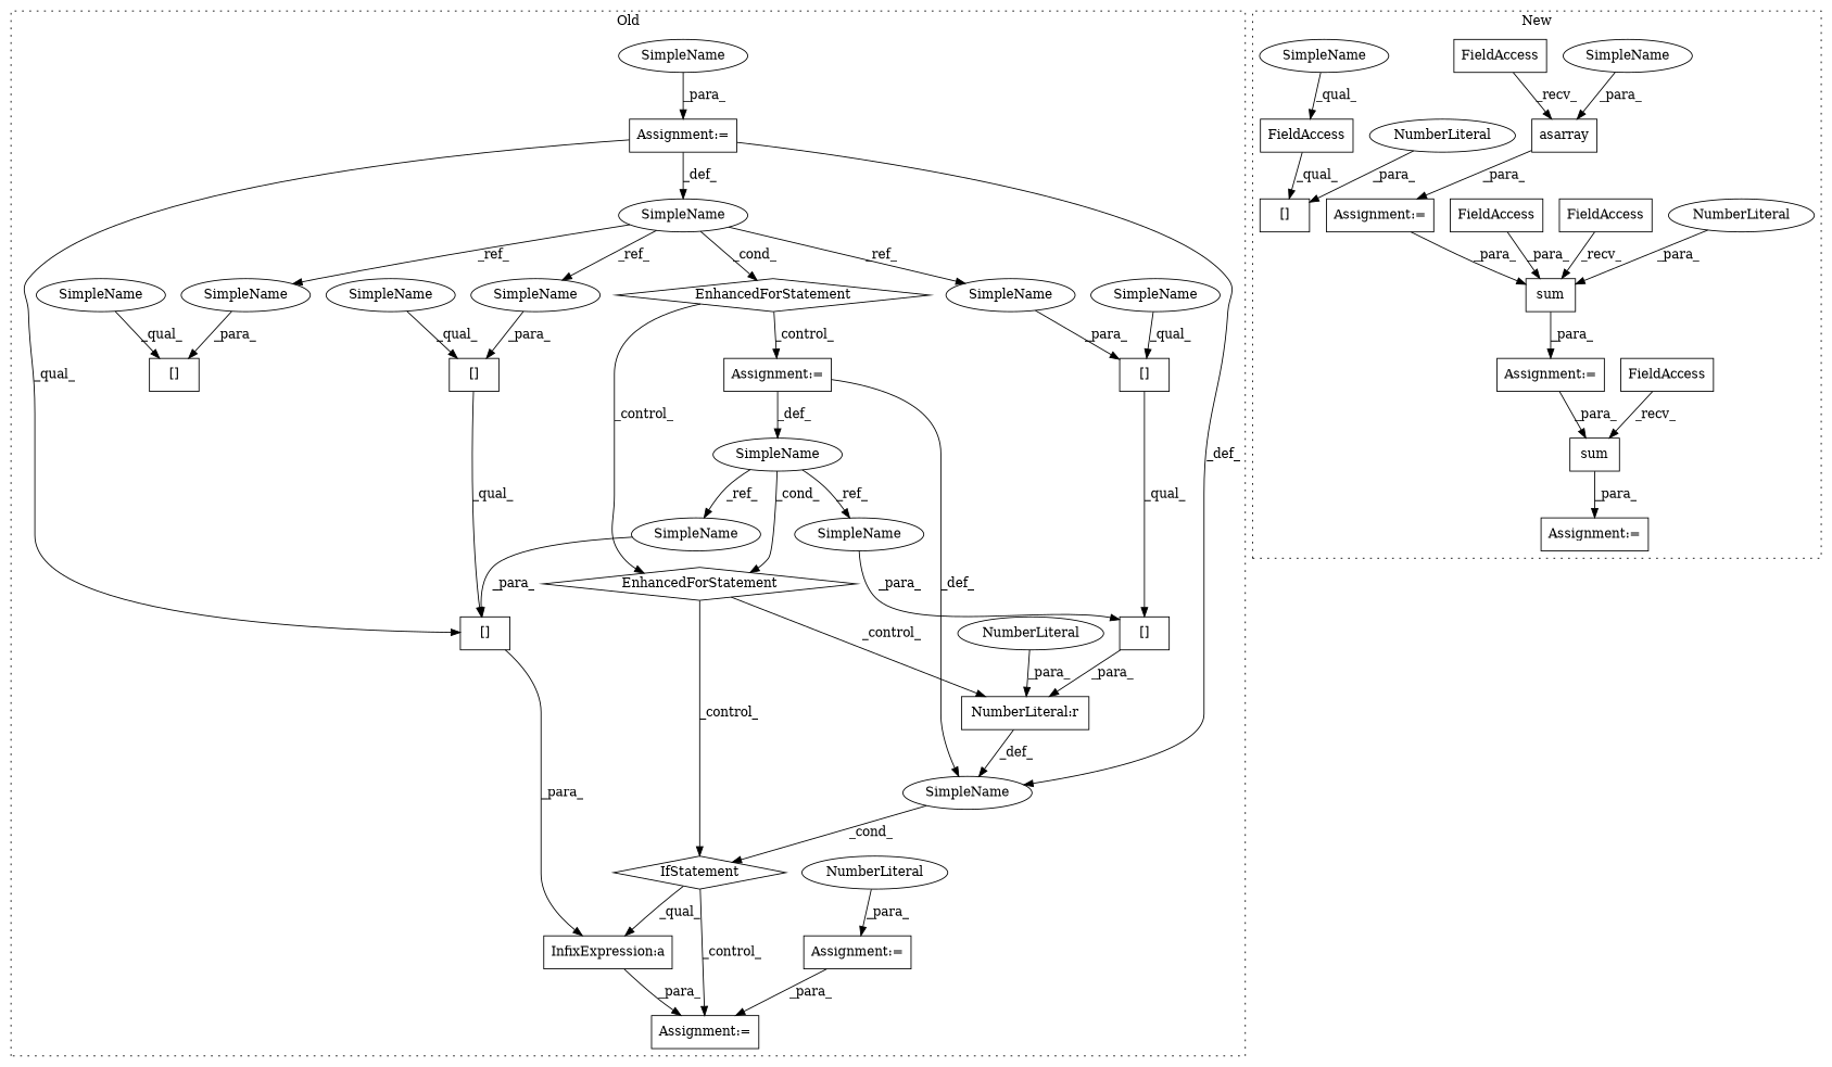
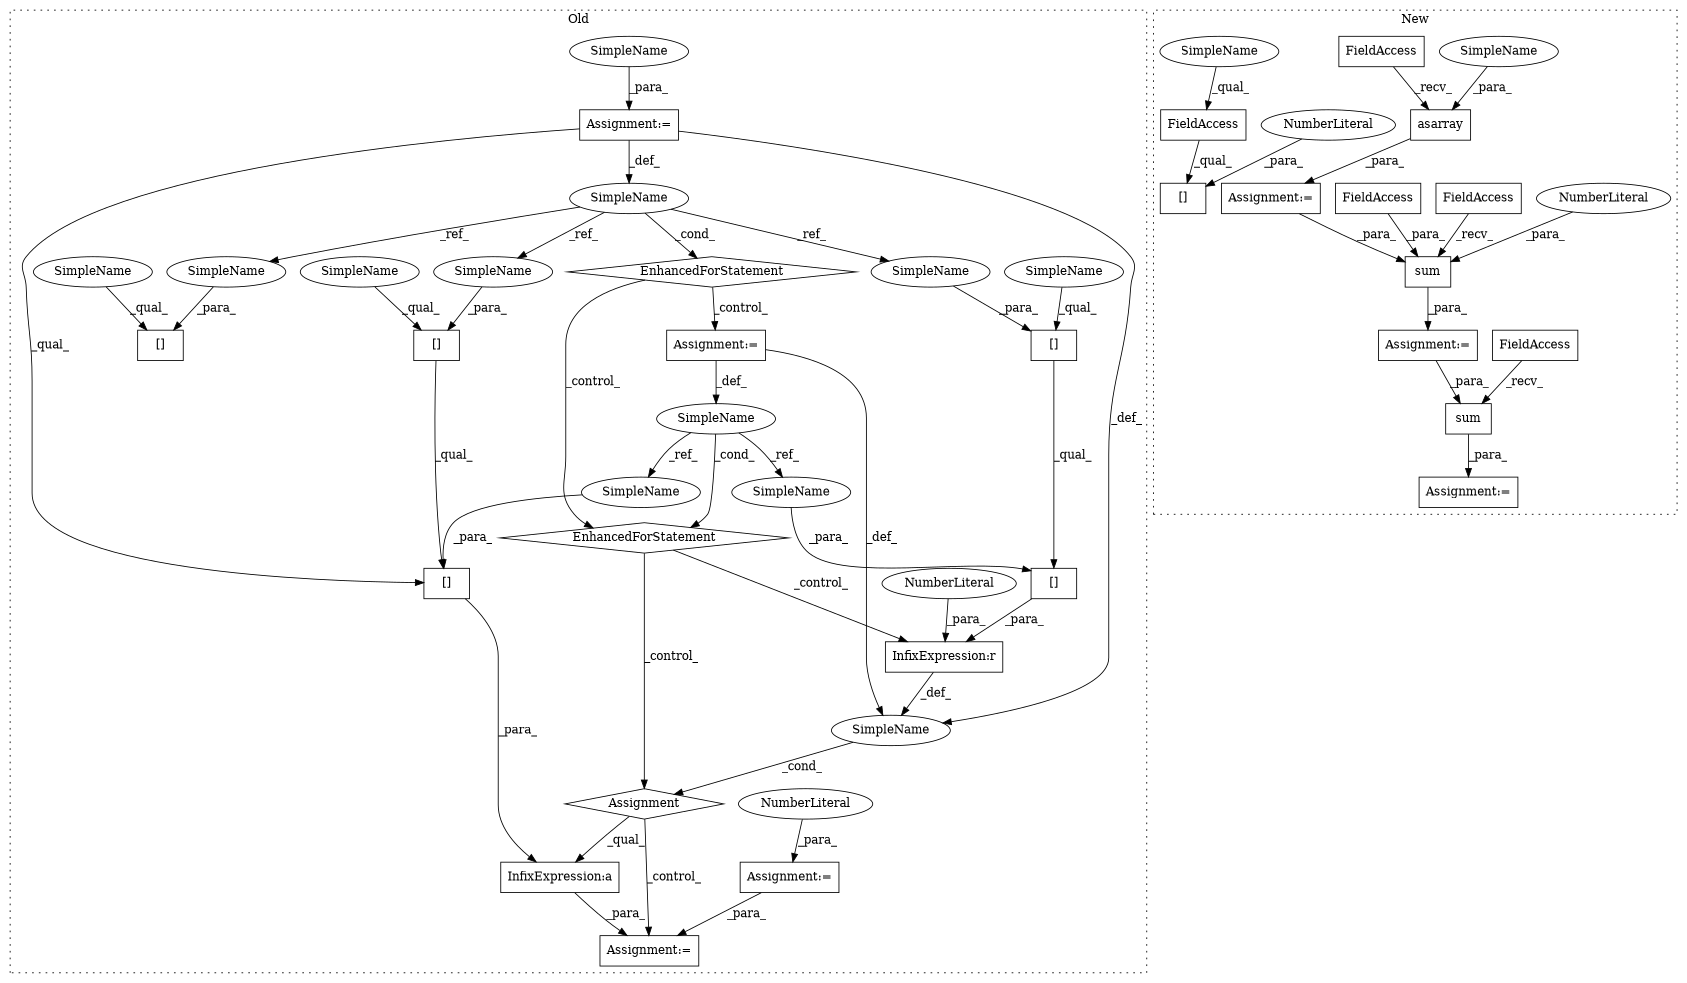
  digraph {
    node [a=42 l=1 s="3511,3604" shape=box]
-   n1 [a=25 l="4,2" label=IfStatement s="3769,3811" shape=diamond]
-   n2 [a=27 l=3 label="NumberLiteral:r" s=3807]
+   n1 [a=25 l="4,2" label=Assignment s="3769,3811" shape=diamond]
+   n2 [a=27 l=3 label="InfixExpression:r" s=3807]
    n3 [a=34 label=NumberLiteral s=3810 shape=ellipse]
    n4 [a=7 l=2 label="Assignment:=" s=3830]
    n5 [label=SimpleName shape=ellipse l="" s=""]
    n6 [l=13 label=SimpleName s=3576 shape=ellipse]
    n7 [l=5 label=SimpleName s=3739 shape=ellipse]
    n8 [a=7 l="53,2" label="Assignment:="]
    n9 [a=70 l="57,2" label=EnhancedForStatement s="3678,3757" shape=diamond]
    n10 [a=27 l=3 label="InfixExpression:a" s=3867]
    n11 [a=2 l="13,1" label="[]" s="3642,3668"]
    n12 [a=70 l="53,2" label=EnhancedForStatement shape=diamond]
    n13 [a=2 l="28,1" label="[]" s="3773,3806"]
    n14 [a=2 l="13,1" label="[]" s="3833,3859"]
    n15 [a=7 label="Assignment:=" s=3503]
    n16 [a=2 l="28,1" label="[]" s="3833,3866"]
    n17 [a=34 label=NumberLiteral s=3504 shape=ellipse]
    n18 [a=2 l="13,1" label="[]" s="3773,3799"]
    n19 [a=7 l="57,2" label="Assignment:=" s="3678,3757"]
    n20 [l=5 label=SimpleName s=3801 shape=ellipse]
    n21 [l=5 label=SimpleName s=3861 shape=ellipse]
    n22 [l=12 label=SimpleName s=3833 shape=ellipse]
    n23 [l=12 label=SimpleName s=3592 shape=ellipse]
    n24 [l=12 label=SimpleName s=3773 shape=ellipse]
    n25 [l=12 label=SimpleName s=3642 shape=ellipse]
    n26 [l=13 label=SimpleName s=3786 shape=ellipse]
    n27 [l=13 label=SimpleName s=3846 shape=ellipse]
    n28 [l=13 label=SimpleName s=3655 shape=ellipse]
    n29 [a=32 l="8,1" label=asarray s="3463,3483"]
    n30 [a=7 label="Assignment:=" s=3456]
    n31 [a=7 label="Assignment:=" s=3802]
    n32 [a=32 l="4,1" label=sum s="3624,3649"]
    n33 [a=34 label=NumberLiteral s=3635 shape=ellipse]
    n34 [a=32 l="4,1" label=sum s="3809,3828"]
    n35 [a=22 l=5 label=FieldAccess s=3618]
    n36 [a=22 l=18 label=FieldAccess s=3422]
    n37 [a=2 l="19,1" label="[]" s="3422,3442"]
    n38 [a=34 label=NumberLiteral s=3441 shape=ellipse]
    n39 [a=22 l=5 label=FieldAccess s=3457]
    n40 [a=22 l=5 label=FieldAccess s=3803]
    n41 [a=22 l=5 label=FieldAccess s=3637]
    n42 [a=7 label="Assignment:=" s=3617]
    n43 [l=12 label=SimpleName s=3422 shape=ellipse]
    n44 [l=12 label=SimpleName s=3471 shape=ellipse]
    subgraph cluster_1 {
      label=Old
      style=dotted
      n1
      n2
      n3
      n4
      n5
      n6
      n7
      n8
      n9
      n10
      n11
      n12
      n13
      n14
      n15
      n16
      n17
      n18
      n19
      n20
      n21
      n22
      n23
      n24
      n25
      n26
      n27
      n28
    }
    subgraph cluster_2 {
      label=New
      style=dotted
      n29
      n30
      n31
      n32
      n33
      n34
      n35
      n36
      n37
      n38
      n39
      n40
      n41
      n42
      n43
      n44
    }
    n1 -> n4 [label=_control_]
    n1 -> n10 [label=_qual_]
    n2 -> n5 [label=_def_]
    n3 -> n2 [label=_para_]
    n5 -> n1 [label=_cond_]
    n6 -> n12 [label=_cond_]
    n6 -> n26 [label=_ref_]
    n6 -> n27 [label=_ref_]
    n6 -> n28 [label=_ref_]
    n7 -> n9 [label=_cond_]
    n7 -> n20 [label=_ref_]
    n7 -> n21 [label=_ref_]
    n8 -> n5 [label=_def_]
    n8 -> n6 [label=_def_]
    n8 -> n16 [label=_qual_]
    n9 -> n1 [label=_control_]
    n9 -> n2 [label=_control_]
    n10 -> n4 [label=_para_]
    n12 -> n9 [label=_control_]
    n12 -> n19 [label=_control_]
    n13 -> n2 [label=_para_]
    n14 -> n16 [label=_qual_]
    n15 -> n4 [label=_para_]
    n16 -> n10 [label=_para_]
    n17 -> n15 [label=_para_]
    n18 -> n13 [label=_qual_]
    n19 -> n5 [label=_def_]
    n19 -> n7 [label=_def_]
    n20 -> n13 [label=_para_]
    n21 -> n16 [label=_para_]
    n22 -> n14 [label=_qual_]
    n23 -> n8 [label=_para_]
    n24 -> n18 [label=_qual_]
    n25 -> n11 [label=_qual_]
    n26 -> n18 [label=_para_]
    n27 -> n14 [label=_para_]
    n28 -> n11 [label=_para_]
    n29 -> n30 [label=_para_]
    n30 -> n32 [label=_para_]
    n32 -> n42 [label=_para_]
    n33 -> n32 [label=_para_]
    n34 -> n31 [label=_para_]
    n35 -> n32 [label=_recv_]
    n36 -> n37 [label=_qual_]
    n38 -> n37 [label=_para_]
    n39 -> n29 [label=_recv_]
    n40 -> n34 [label=_recv_]
    n41 -> n32 [label=_para_]
    n42 -> n34 [label=_para_]
    n43 -> n36 [label=_qual_]
    n44 -> n29 [label=_para_]
  }
